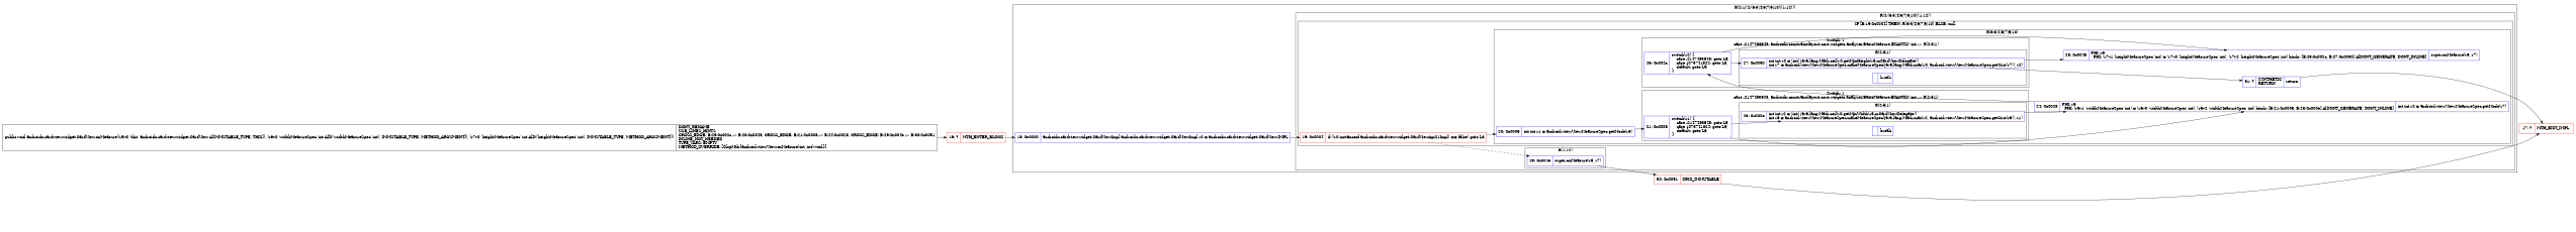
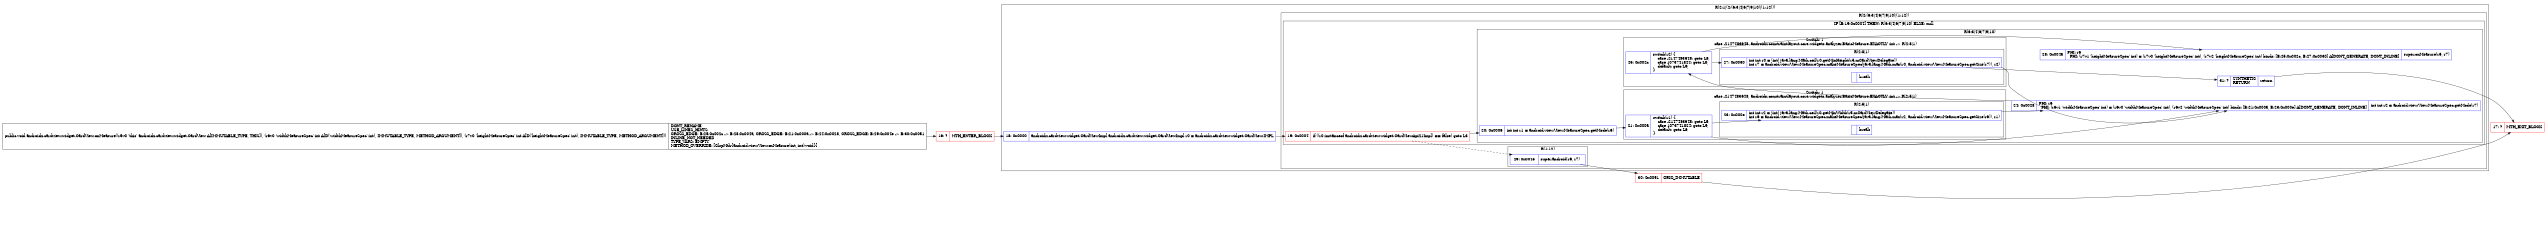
  digraph {
    rankdir=LR
    node [color=blue shape=record]
    n1 [label="{23\:\ 0x000e|int int r2 = (int) java.lang.Math.ceil(r0.getMinWidth(r5.mCardViewDelegate))\lint r6 = android.view.View.MeasureSpec.makeMeasureSpec(java.lang.Math.max(r2, android.view.View.MeasureSpec.getSize(r6)), r1)\l}"]
    n2 [label="{|break\l}"]
    n3 [label="{21\:\ 0x000a|switch(r1) \{\l    case \-2147483648: goto L5;\l    case 1073741824: goto L5;\l    default: goto L6;\l\}\l}"]
    n4 [label="{27\:\ 0x0030|int int r0 = (int) java.lang.Math.ceil(r0.getMinHeight(r5.mCardViewDelegate))\lint r7 = android.view.View.MeasureSpec.makeMeasureSpec(java.lang.Math.max(r0, android.view.View.MeasureSpec.getSize(r7)), r2)\l}"]
    n5 [label="{|break\l}"]
    n6 [label="{25\:\ 0x002c|switch(r2) \{\l    case \-2147483648: goto L8;\l    case 1073741824: goto L8;\l    default: goto L9;\l\}\l}"]
    n7 [label="{20\:\ 0x0006|int int r1 = android.view.View.MeasureSpec.getMode(r6)\l}"]
    n8 [label="{24\:\ 0x0028|PHI: r6 \l  PHI: (r6v1 'widthMeasureSpec' int) = (r6v0 'widthMeasureSpec' int), (r6v2 'widthMeasureSpec' int) binds: [B:21:0x000a, B:23:0x000e] A[DONT_GENERATE, DONT_INLINE]\l|int int r2 = android.view.View.MeasureSpec.getMode(r7)\l}"]
    n9 [label="{28\:\ 0x004a|PHI: r6 \l  PHI: (r7v1 'heightMeasureSpec' int) = (r7v0 'heightMeasureSpec' int), (r7v2 'heightMeasureSpec' int) binds: [B:25:0x002c, B:27:0x0030] A[DONT_GENERATE, DONT_INLINE]\l|super.onMeasure(r6, r7)\l}"]
    n10 [label="{31\:\ ?|SYNTHETIC\lRETURN\l|return\l}"]
    n11 [color=red label="{19\:\ 0x0004|if ((r0 instanceof androidx.cardview.widget.CardViewApi21Impl) == false) goto L3\l}"]
-   n12 [label="{29\:\ 0x004e|super.onMeasure(r6, r7)\l}"]
+   n12 [label="{29\:\ 0x004e|super.android(r6, r7)\l}"]
    n13 [label="{18\:\ 0x0000|androidx.cardview.widget.CardViewImpl androidx.cardview.widget.CardViewImpl r0 = androidx.cardview.widget.CardView.IMPL\l}"]
-   n14 [color=red label="{17\:\ ?|MTH_EXIT_IMPL\l}"]
+   n14 [color=red label="{17\:\ ?|MTH_EXIT_BLOCK\l}"]
    n15 [color=red label="{30\:\ 0x0051|ORIG_IMMUTABLE\l}"]
    n16 [color=red label="{16\:\ ?|MTH_ENTER_BLOCK\l}"]
    n17 [label="{public void androidx.cardview.widget.CardView.onMeasure((r5v0 'this' androidx.cardview.widget.CardView A[IMMUTABLE_TYPE, THIS]), (r6v0 'widthMeasureSpec' int A[D('widthMeasureSpec' int), IMMUTABLE_TYPE, METHOD_ARGUMENT]), (r7v0 'heightMeasureSpec' int A[D('heightMeasureSpec' int), IMMUTABLE_TYPE, METHOD_ARGUMENT]))  | DONT_RENAME\lUSE_LINES_HINTS\lCROSS_EDGE: B:25:0x002c \-\> B:28:0x004a, CROSS_EDGE: B:21:0x000a \-\> B:24:0x0028, CROSS_EDGE: B:29:0x004e \-\> B:30:0x0051\lINLINE_NOT_NEEDED\lTYPE_VARS: EMPTY\lMETHOD_OVERRIDE: [ClspMth\{android.view.View.onMeasure(int, int):void\}]\l}" color=""]
    subgraph cluster_1 {
      label="R(2:1|(2:(6:3|4|6|7|9|10)|(1:12)))"
      n13
      subgraph cluster_2 {
        label="R(2:(6:3|4|6|7|9|10)|(1:12))"
        subgraph cluster_3 {
          label="IF [B:19:0x0004] THEN: R(6:3|4|6|7|9|10) ELSE: null"
          n11
          subgraph cluster_4 {
            label="R(6:3|4|6|7|9|10)"
            n7
            n8
            n9
            n10
            subgraph cluster_5 {
              label="Switch: 1\n case -2147483648, androidx.constraintlayout.core.widgets.analyzer.BasicMeasure.EXACTLY :int -> R(2:5|1)"
              n3
              subgraph cluster_6 {
                label="R(2:5|1)"
                n1
                n2
              }
            }
            subgraph cluster_7 {
              label="Switch: 1\n case -2147483648, androidx.constraintlayout.core.widgets.analyzer.BasicMeasure.EXACTLY :int -> R(2:8|1)"
              n6
              subgraph cluster_8 {
                label="R(2:8|1)"
                n4
                n5
              }
            }
          }
        }
        subgraph cluster_9 {
          label="R(1:12)"
          n12
        }
      }
    }
    n1 -> n8
    n3 -> n1
    n3 -> n8
-   n4 -> n9
+   n4 -> n8
    n4 -> n10
    n6 -> n4
    n6 -> n9
    n7 -> n3
    n8 -> n6
    n10 -> n14
    n11 -> n7
    n11 -> n12 [style=dashed]
    n12 -> n15
    n13 -> n11
    n15 -> n14
    n16 -> n13
    n17 -> n16
  }
